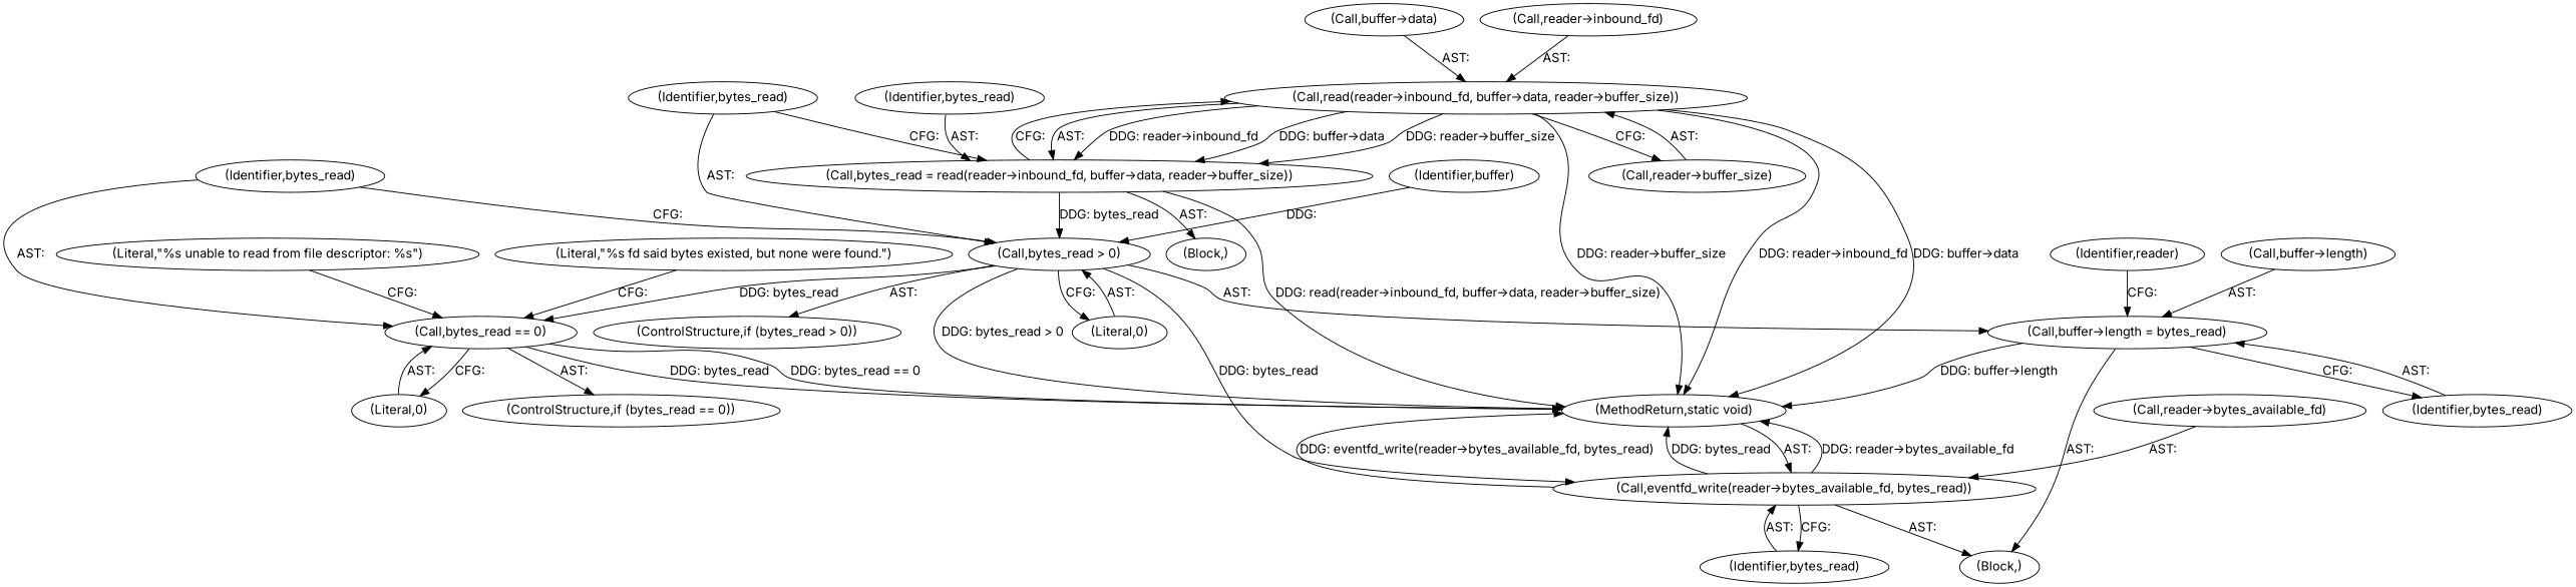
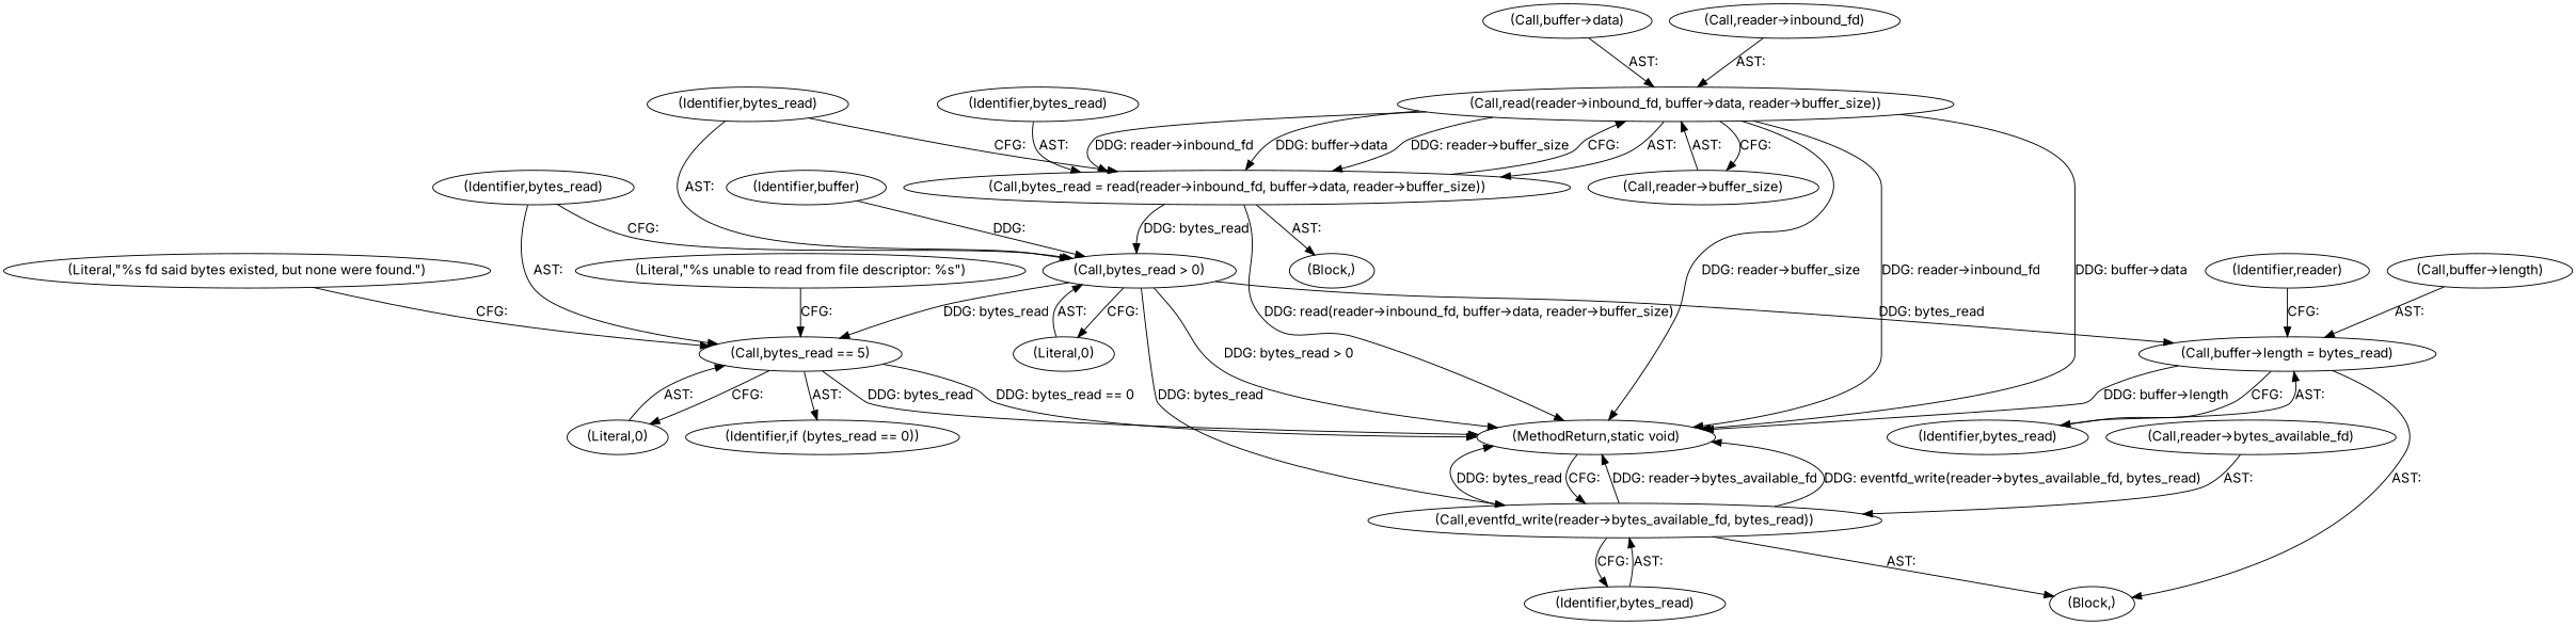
  digraph {
    fontname=Inter
    node [fontname=Inter]
    edge [fontname=Inter]
    n1 [label="(Call,read(reader->inbound_fd, buffer->data, reader->buffer_size))"]
    n2 [label="(Call,bytes_read = read(reader->inbound_fd, buffer->data, reader->buffer_size))"]
    n3 [label="(Call,reader->buffer_size)"]
    n4 [label="(MethodReturn,static void)"]
    n5 [label="(Call,bytes_read > 0)"]
    n6 [label="(Block,)"]
    n7 [label="(Call,eventfd_write(reader->bytes_available_fd, bytes_read))"]
    n8 [label="(Call,buffer->length = bytes_read)"]
-   n9 [label="(Call,bytes_read == 0)"]
+   n9 [label="(Call,bytes_read == 5)"]
    n10 [label="(Literal,0)"]
-   n11 [label="(ControlStructure,if (bytes_read > 0))"]
    n12 [label="(Block,)"]
    n13 [label="(Identifier,bytes_read)"]
    n14 [label="(Identifier,bytes_read)"]
    n15 [label="(Literal,0)"]
-   n16 [label="(ControlStructure,if (bytes_read == 0))"]
+   n16 [label="(Identifier,if (bytes_read == 0))"]
    n17 [label="(Identifier,bytes_read)"]
    n18 [label="(Identifier,bytes_read)"]
    n19 [label="(Literal,\"%s unable to read from file descriptor: %s\")"]
    n20 [label="(Call,reader->bytes_available_fd)"]
    n21 [label="(Identifier,bytes_read)"]
    n22 [label="(Identifier,reader)"]
    n23 [label="(Call,buffer->length)"]
    n24 [label="(Call,buffer->data)"]
    n25 [label="(Identifier,buffer)"]
    n26 [label="(Call,reader->inbound_fd)"]
    n27 [label="(Literal,\"%s fd said bytes existed, but none were found.\")"]
    n1 -> n2 [label="AST: "]
    n1 -> n2 [label="DDG: reader->inbound_fd"]
    n1 -> n2 [label="DDG: buffer->data"]
    n1 -> n2 [label="DDG: reader->buffer_size"]
    n1 -> n3 [label="CFG: "]
    n1 -> n4 [label="DDG: reader->buffer_size"]
    n1 -> n4 [label="DDG: reader->inbound_fd"]
    n1 -> n4 [label="DDG: buffer->data"]
    n2 -> n1 [label="CFG: "]
    n2 -> n4 [label="DDG: read(reader->inbound_fd, buffer->data, reader->buffer_size)"]
    n2 -> n5 [label="DDG: bytes_read"]
    n2 -> n6 [label="AST: "]
    n3 -> n1 [label="AST: "]
-   n4 -> n7 [label="AST: "]
+   n4 -> n7 [label="CFG: "]
    n5 -> n4 [label="DDG: bytes_read > 0"]
    n5 -> n7 [label="DDG: bytes_read"]
-   n5 -> n8 [label="AST: "]
+   n5 -> n8 [label="DDG: bytes_read"]
    n5 -> n9 [label="DDG: bytes_read"]
    n5 -> n10 [label="CFG: "]
-   n5 -> n11 [label="AST: "]
    n7 -> n4 [label="DDG: reader->bytes_available_fd"]
    n7 -> n4 [label="DDG: eventfd_write(reader->bytes_available_fd, bytes_read)"]
    n7 -> n4 [label="DDG: bytes_read"]
    n7 -> n12 [label="AST: "]
    n7 -> n14 [label="CFG: "]
    n8 -> n4 [label="DDG: buffer->length"]
    n8 -> n12 [label="AST: "]
    n8 -> n13 [label="CFG: "]
    n9 -> n4 [label="DDG: bytes_read"]
    n9 -> n4 [label="DDG: bytes_read == 0"]
    n9 -> n15 [label="CFG: "]
    n9 -> n16 [label="AST: "]
    n10 -> n5 [label="AST: "]
    n13 -> n8 [label="AST: "]
    n14 -> n7 [label="AST: "]
    n15 -> n9 [label="AST: "]
    n17 -> n2 [label="CFG: "]
    n17 -> n5 [label="AST: "]
    n18 -> n2 [label="AST: "]
    n19 -> n9 [label="CFG: "]
    n20 -> n7 [label="AST: "]
    n21 -> n5 [label="CFG: "]
    n21 -> n9 [label="AST: "]
    n22 -> n8 [label="CFG: "]
    n23 -> n8 [label="AST: "]
    n24 -> n1 [label="AST: "]
    n25 -> n5 [label="DDG: "]
    n26 -> n1 [label="AST: "]
    n27 -> n9 [label="CFG: "]
  }
